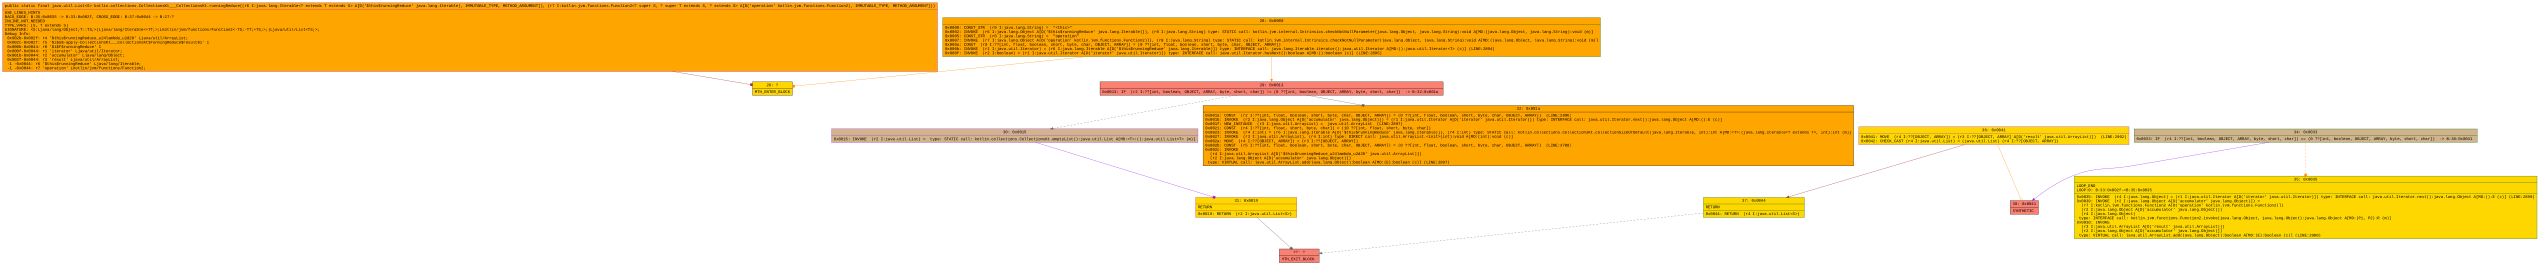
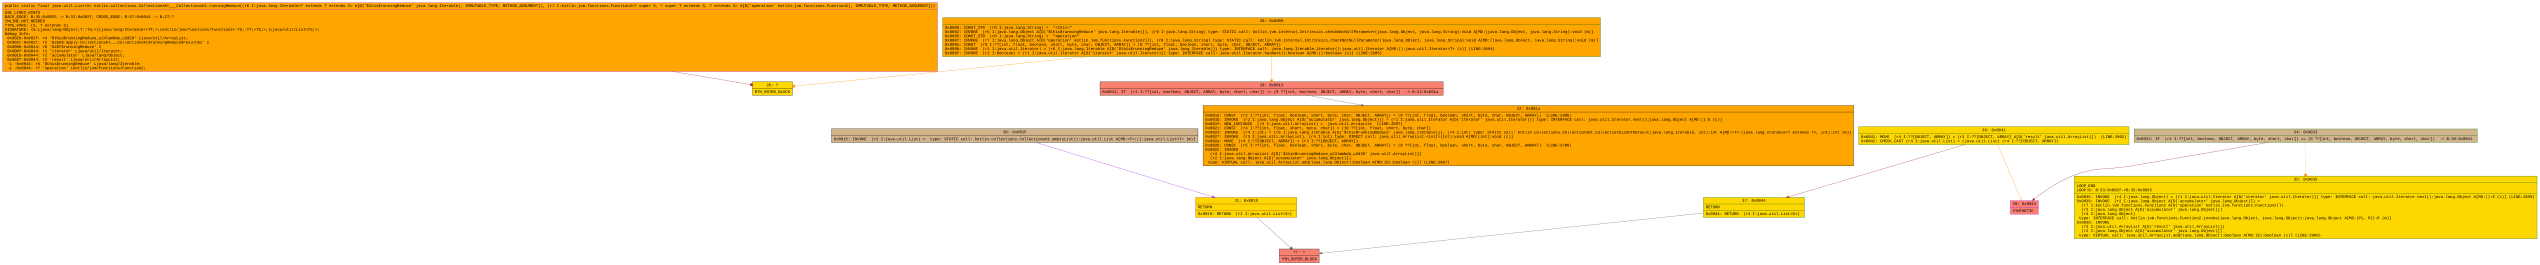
  digraph {
    fontname="Liberation Mono"
    node [color=black fillcolor=gold fontname="Liberation Mono" shape=record style=filled]
    edge [arrowhead=box color=darkorange fontname="Liberation Mono"]
    n1 [label="{26\:\ ?|MTH_ENTER_BLOCK\l}"]
    n2 [color=darkgreen fillcolor=orange label="{28\:\ 0x0000|0x0000: CONST_STR  (r0 I:java.lang.String) =  \"\<this\>\" \l0x0002: INVOKE  (r6 I:java.lang.Object A[D('$this$runningReduce' java.lang.Iterable)]), (r0 I:java.lang.String) type: STATIC call: kotlin.jvm.internal.Intrinsics.checkNotNullParameter(java.lang.Object, java.lang.String):void A[MD:(java.lang.Object, java.lang.String):void (m)]\l0x0005: CONST_STR  (r0 I:java.lang.String) =  \"operation\" \l0x0007: INVOKE  (r7 I:java.lang.Object A[D('operation' kotlin.jvm.functions.Function2)]), (r0 I:java.lang.String) type: STATIC call: kotlin.jvm.internal.Intrinsics.checkNotNullParameter(java.lang.Object, java.lang.String):void A[MD:(java.lang.Object, java.lang.String):void (m)]\l0x000a: CONST  (r0 I:??[int, float, boolean, short, byte, char, OBJECT, ARRAY]) = (0 ??[int, float, boolean, short, byte, char, OBJECT, ARRAY]) \l0x000b: INVOKE  (r1 I:java.util.Iterator) = (r6 I:java.lang.Iterable A[D('$this$runningReduce' java.lang.Iterable)]) type: INTERFACE call: java.lang.Iterable.iterator():java.util.Iterator A[MD:():java.util.Iterator\<T\> (c)] (LINE:2894)\l0x000f: INVOKE  (r2 I:boolean) = (r1 I:java.util.Iterator A[D('iterator' java.util.Iterator)]) type: INTERFACE call: java.util.Iterator.hasNext():boolean A[MD:():boolean (c)] (LINE:2895)\l}"]
    n3 [fillcolor=salmon label="{29\:\ 0x0013|0x0013: IF  (r2 I:??[int, boolean, OBJECT, ARRAY, byte, short, char]) != (0 ??[int, boolean, OBJECT, ARRAY, byte, short, char])  \-\> B:32:0x001a \l}"]
-   n4 [color=purple fillcolor=tan label="{30\:\ 0x0015|0x0015: INVOKE  (r2 I:java.util.List) =  type: STATIC call: kotlin.collections.CollectionsKt.emptyList():java.util.List A[MD:\<T\>:():java.util.List\<T\> (m)]\l}"]
+   n4 [fillcolor=tan label="{30\:\ 0x0015|0x0015: INVOKE  (r2 I:java.util.List) =  type: STATIC call: kotlin.collections.CollectionsKt.emptyList():java.util.List A[MD:\<T\>:():java.util.List\<T\> (m)]\l}"]
    n5 [fillcolor=orange label="{32\:\ 0x001a|0x001a: CONST  (r2 I:??[int, float, boolean, short, byte, char, OBJECT, ARRAY]) = (0 ??[int, float, boolean, short, byte, char, OBJECT, ARRAY])  (LINE:2896)\l0x001b: INVOKE  (r2 I:java.lang.Object A[D('accumulator' java.lang.Object)]) = (r1 I:java.util.Iterator A[D('iterator' java.util.Iterator)]) type: INTERFACE call: java.util.Iterator.next():java.lang.Object A[MD:():E (c)]\l0x001f: NEW_INSTANCE  (r3 I:java.util.ArrayList) =  java.util.ArrayList  (LINE:2897)\l0x0021: CONST  (r4 I:??[int, float, short, byte, char]) = (10 ??[int, float, short, byte, char]) \l0x0023: INVOKE  (r4 I:int) = (r6 I:java.lang.Iterable A[D('$this$runningReduce' java.lang.Iterable)]), (r4 I:int) type: STATIC call: kotlin.collections.CollectionsKt.collectionSizeOrDefault(java.lang.Iterable, int):int A[MD:\<T\>:(java.lang.Iterable\<? extends T\>, int):int (m)]\l0x0027: INVOKE  (r3 I:java.util.ArrayList), (r4 I:int) type: DIRECT call: java.util.ArrayList.\<init\>(int):void A[MD:(int):void (c)]\l0x002a: MOVE  (r4 I:??[OBJECT, ARRAY]) = (r3 I:??[OBJECT, ARRAY]) \l0x002b: CONST  (r5 I:??[int, float, boolean, short, byte, char, OBJECT, ARRAY]) = (0 ??[int, float, boolean, short, byte, char, OBJECT, ARRAY])  (LINE:3708)\l0x002c: INVOKE  \l  (r4 I:java.util.ArrayList A[D('$this$runningReduce_u24lambda_u2d20' java.util.ArrayList)])\l  (r2 I:java.lang.Object A[D('accumulator' java.lang.Object)])\l type: VIRTUAL call: java.util.ArrayList.add(java.lang.Object):boolean A[MD:(E):boolean (c)] (LINE:2897)\l}"]
    n6 [color=brown label="{31\:\ 0x0019|RETURN\l|0x0019: RETURN  (r2 I:java.util.List\<S\>) \l}"]
-   n7 [fillcolor=salmon label="{27\:\ ?|MTH_EXIT_BLOCK\l}"]
+   n7 [fillcolor=salmon label="{27\:\ ?|MTH_ENTER_BLOCK\l}"]
    n8 [color=darkgreen fillcolor=tan label="{34\:\ 0x0033|0x0033: IF  (r4 I:??[int, boolean, OBJECT, ARRAY, byte, short, char]) == (0 ??[int, boolean, OBJECT, ARRAY, byte, short, char])  \-\> B:38:0x0041 \l}"]
    n9 [color=darkgreen label="{35\:\ 0x0035|LOOP_END\lLOOP:0: B:33:0x002f\-\>B:35:0x0035\l|0x0035: INVOKE  (r4 I:java.lang.Object) = (r1 I:java.util.Iterator A[D('iterator' java.util.Iterator)]) type: INTERFACE call: java.util.Iterator.next():java.lang.Object A[MD:():E (c)] (LINE:2899)\l0x0039: INVOKE  (r2 I:java.lang.Object A[D('accumulator' java.lang.Object)]) = \l  (r7 I:kotlin.jvm.functions.Function2 A[D('operation' kotlin.jvm.functions.Function2)])\l  (r2 I:java.lang.Object A[D('accumulator' java.lang.Object)])\l  (r4 I:java.lang.Object)\l type: INTERFACE call: kotlin.jvm.functions.Function2.invoke(java.lang.Object, java.lang.Object):java.lang.Object A[MD:(P1, P2):R (m)]\l0x003d: INVOKE  \l  (r3 I:java.util.ArrayList A[D('result' java.util.ArrayList)])\l  (r2 I:java.lang.Object A[D('accumulator' java.lang.Object)])\l type: VIRTUAL call: java.util.ArrayList.add(java.lang.Object):boolean A[MD:(E):boolean (c)] (LINE:2900)\l}"]
-   n10 [fillcolor=salmon label="{38\:\ 0x0041|SYNTHETIC\l}"]
-   n11 [color=purple label="{36\:\ 0x0041|0x0041: MOVE  (r4 I:??[OBJECT, ARRAY]) = (r3 I:??[OBJECT, ARRAY] A[D('result' java.util.ArrayList)])  (LINE:2902)\l0x0042: CHECK_CAST (r4 I:java.util.List) = (java.util.List) (r4 I:??[OBJECT, ARRAY]) \l}"]
+   n10 [color=purple fillcolor=salmon label="{38\:\ 0x0041|SYNTHETIC\l}"]
+   n11 [color=darkgreen label="{36\:\ 0x0041|0x0041: MOVE  (r4 I:??[OBJECT, ARRAY]) = (r3 I:??[OBJECT, ARRAY] A[D('result' java.util.ArrayList)])  (LINE:2902)\l0x0042: CHECK_CAST (r4 I:java.util.List) = (java.util.List) (r4 I:??[OBJECT, ARRAY]) \l}"]
    n12 [color=darkgreen label="{37\:\ 0x0044|RETURN\l|0x0044: RETURN  (r4 I:java.util.List\<S\>) \l}"]
    n13 [color=purple fillcolor=orange label="{public static final java.util.List\<S\> kotlin.collections.CollectionsKt___CollectionsKt.runningReduce((r6 I:java.lang.Iterable\<? extends T extends S\> A[D('$this$runningReduce' java.lang.Iterable), IMMUTABLE_TYPE, METHOD_ARGUMENT]), (r7 I:kotlin.jvm.functions.Function2\<? super S, ? super T extends S, ? extends S\> A[D('operation' kotlin.jvm.functions.Function2), IMMUTABLE_TYPE, METHOD_ARGUMENT]))  | USE_LINES_HINTS\lBACK_EDGE: B:35:0x0035 \-\> B:33:0x002f, CROSS_EDGE: B:37:0x0044 \-\> B:27:?\lINLINE_NOT_NEEDED\lTYPE_VARS: [S, T extends S]\lSIGNATURE: \<S:Ljava\/lang\/Object;T::TS;\>(Ljava\/lang\/Iterable\<+TT;\>;Lkotlin\/jvm\/functions\/Function2\<\-TS;\-TT;+TS;\>;)Ljava\/util\/List\<TS;\>;\lDebug Info:\l  0x002b\-0x002f: r4 '$this$runningReduce_u24lambda_u2d20' Ljava\/util\/ArrayList;\l  0x002c\-0x002f: r5 '$i$a$\-apply\-CollectionsKt___CollectionsKt$runningReduce$result$1' I\l  0x000b\-0x0044: r0 '$i$f$runningReduce' I\l  0x000f\-0x0044: r1 'iterator' Ljava\/util\/Iterator;\l  0x001b\-0x0044: r2 'accumulator' Ljava\/lang\/Object;\l  0x002f\-0x0044: r3 'result' Ljava\/util\/ArrayList;\l  \-1 \-0x0044: r6 '$this$runningReduce' Ljava\/lang\/Iterable;\l  \-1 \-0x0044: r7 'operation' Lkotlin\/jvm\/functions\/Function2;\l}"]
    n2 -> n1
-   n2 -> n3 [arrowhead=normal]
-   n3 -> n4 [arrowhead=normal color=gray40 style=dashed]
-   n3 -> n5 [color=gray40]
-   n4 -> n6 [color=purple]
+   n2 -> n3
+   n3 -> n5 [arrowhead=normal color=gray40]
+   n4 -> n6 [arrowhead=normal color=purple]
    n6 -> n7 [color=gray40]
    n8 -> n9 [style=dashed]
-   n8 -> n10 [arrowhead=normal color=purple]
+   n8 -> n10 [arrowhead=normal color=brown]
    n11 -> n10 [arrowhead=odot]
    n11 -> n12 [arrowhead=normal color=brown]
-   n12 -> n7 [arrowhead=normal color=gray40 style=dashed]
+   n12 -> n7 [arrowhead=normal color=gray40]
    n13 -> n1 [color=brown]
  }
